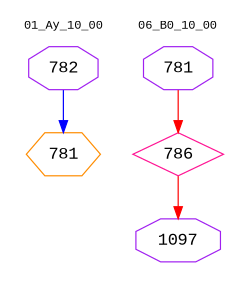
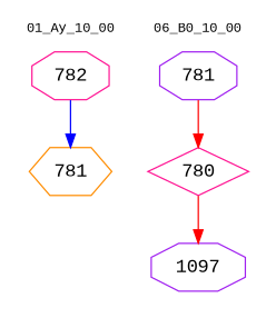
  digraph {
    fontname="Liberation Mono"
    node [color=deeppink fontname="Liberation Mono" shape=octagon]
    edge [color=red fontname="Liberation Mono"]
-   n1 [color=purple label=782]
+   n1 [label=782]
    n2 [color=darkorange label=781 shape=hexagon]
    n3 [color=purple label=781]
-   n4 [label=786 shape=diamond]
+   n4 [label=780 shape=diamond]
    n5 [color=purple label=1097]
    subgraph cluster_1 {
      color=white
      fontsize=10
      label="01_Ay_10_00"
      n1
      n2
    }
    subgraph cluster_2 {
      color=white
      fontsize=10
      label="06_B0_10_00"
      n3
      n4
      n5
    }
    n1 -> n2 [color=blue]
    n3 -> n4
    n4 -> n5
  }
